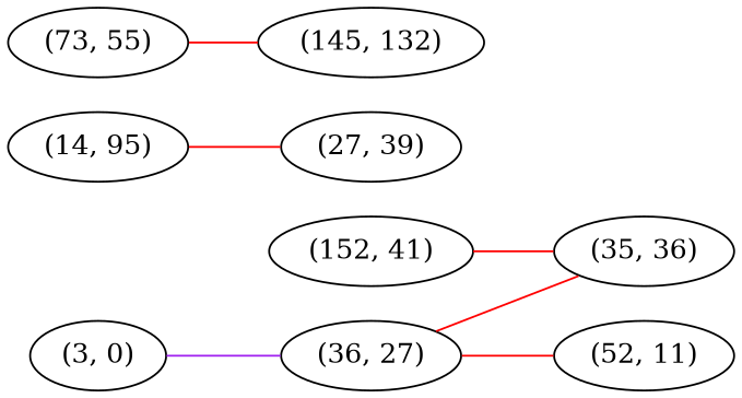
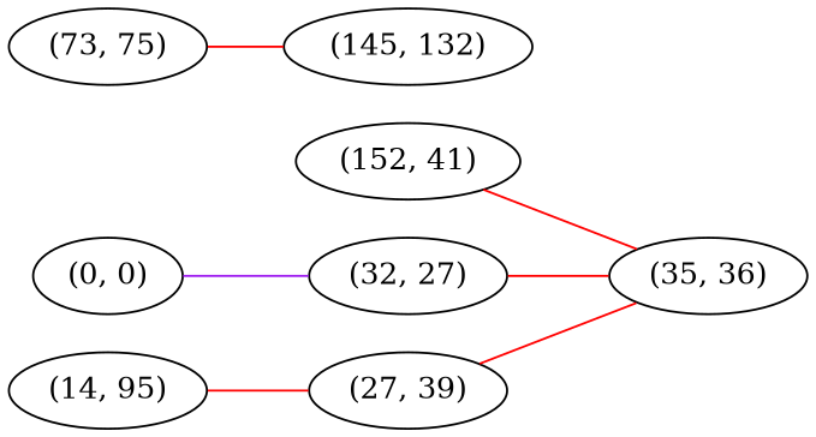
  graph {
    rankdir=LR
    edge [color=red weight=1]
    "(152, 41)"
    "(35, 36)"
-   "(0, 0)" [label="(3, 0)"]
-   "(36, 27)"
-   "(52, 11)"
+   "(0, 0)"
+   "(36, 27)" [label="(32, 27)"]
    "(14, 95)"
    "(27, 39)"
    n8 [label="(145, 132)"]
-   "(73, 55)"
+   "(73, 55)" [label="(73, 75)"]
    "(152, 41)" -- "(35, 36)"
    "(0, 0)" -- "(36, 27)" [color=purple weight=4]
    "(36, 27)" -- "(35, 36)"
-   "(36, 27)" -- "(52, 11)"
    "(14, 95)" -- "(27, 39)"
+   "(27, 39)" -- "(35, 36)"
    "(73, 55)" -- n8
  }
